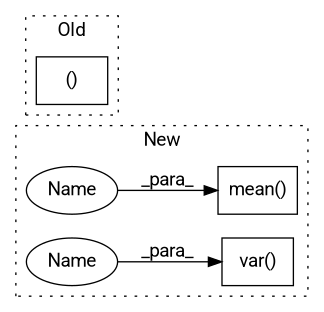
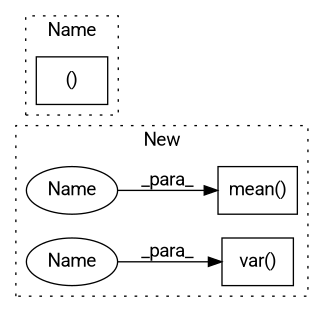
  digraph {
    rankdir=LR
    fontname=Roboto
    node [a=75 l=4 shape=box fontname=Roboto]
    edge [fontname=Roboto]
    n1 [l="27,1" label="var()" s="8344,8375"]
    n2 [l="11,1" label="mean()" s="8326,8341"]
    n3 [a=87 label=Name s=8337 shape=ellipse]
    n4 [a=87 label=Name s=8371 shape=ellipse]
    n5 [a=54 l=3 label="()" s=8541]
    subgraph cluster_1 {
      label=New
      style=dotted
      n1
      n2
      n3
      n4
    }
    subgraph cluster_2 {
-     label=Old
+     label=Name
      style=dotted
      n5
    }
    n3 -> n2 [label=_para_]
    n4 -> n1 [label=_para_]
  }
